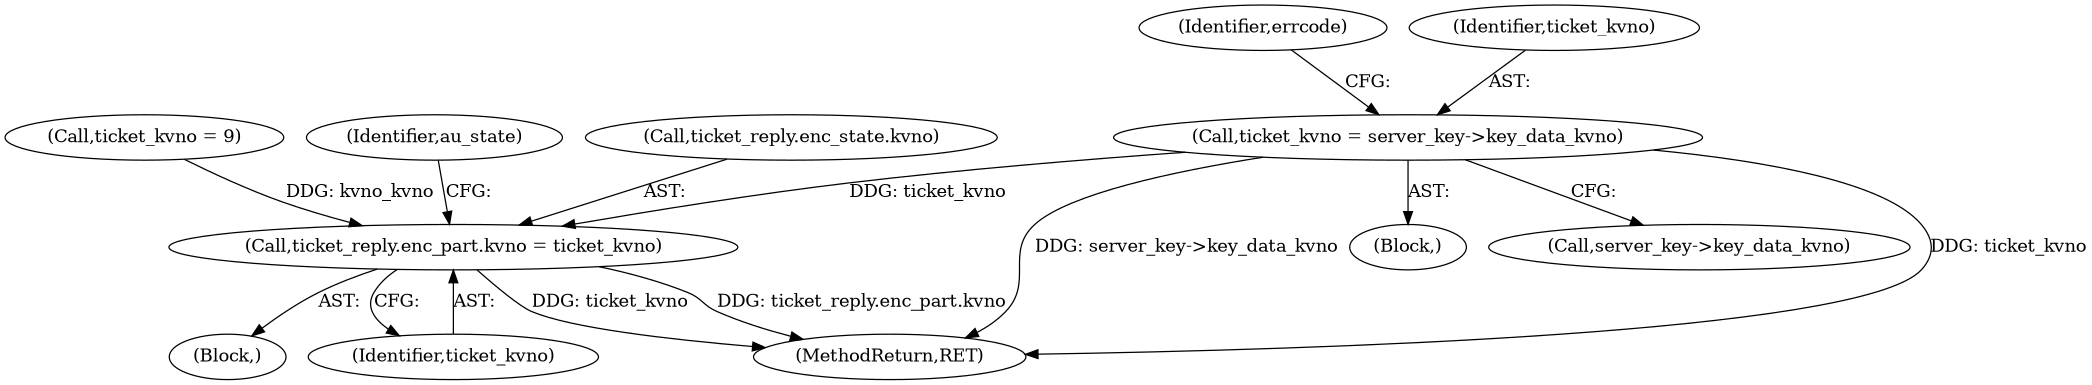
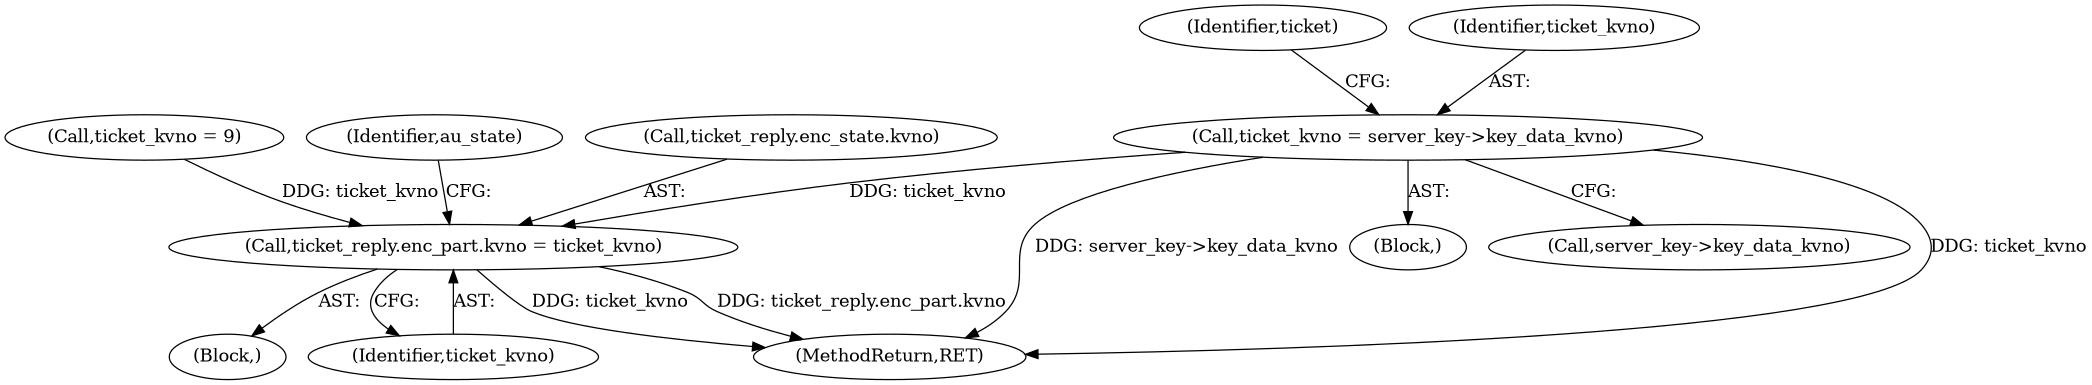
  digraph {
    n1 [label="(Call,ticket_kvno = server_key->key_data_kvno)"]
    n2 [label="(Call,ticket_reply.enc_part.kvno = ticket_kvno)"]
    n3 [label="(Call,server_key->key_data_kvno)"]
    n4 [label="(MethodReturn,RET)"]
    n5 [label="(Block,)"]
    n6 [label="(Block,)"]
    n7 [label="(Identifier,ticket_kvno)"]
-   n8 [label="(Identifier,errcode)"]
+   n8 [label="(Identifier,ticket)"]
    n9 [label="(Call,ticket_kvno = 9)"]
    n10 [label="(Identifier,au_state)"]
    n11 [label="(Call,ticket_reply.enc_state.kvno)"]
    n12 [label="(Identifier,ticket_kvno)"]
    n1 -> n2 [label="DDG: ticket_kvno"]
    n1 -> n3 [label="CFG: "]
    n1 -> n4 [label="DDG: ticket_kvno"]
    n1 -> n4 [label="DDG: server_key->key_data_kvno"]
    n1 -> n5 [label="AST: "]
    n2 -> n4 [label="DDG: ticket_kvno"]
    n2 -> n4 [label="DDG: ticket_reply.enc_part.kvno"]
    n2 -> n6 [label="AST: "]
    n2 -> n7 [label="CFG: "]
    n7 -> n2 [label="AST: "]
    n8 -> n1 [label="CFG: "]
-   n9 -> n2 [label="DDG: kvno_kvno"]
+   n9 -> n2 [label="DDG: ticket_kvno"]
    n10 -> n2 [label="CFG: "]
    n11 -> n2 [label="AST: "]
    n12 -> n1 [label="AST: "]
  }
